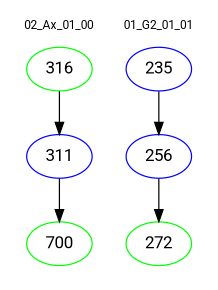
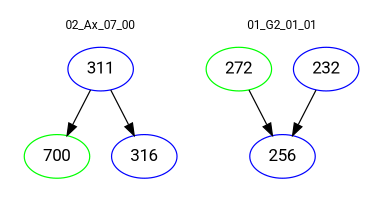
  digraph {
    fontname=Roboto
    node [color=blue fontname=Roboto]
    edge [color=black fontname=Roboto]
    n1 [label=311]
    n2 [color=green label=700]
-   n3 [color=green label=316]
+   n3 [label=316]
    n4 [label=256]
-   n5 [label=235]
+   n5 [label=232]
    n6 [color=green label=272]
    subgraph cluster_1 {
      color=white
      fontsize=10
-     label="02_Ax_01_00"
+     label="02_Ax_07_00"
      n1
      n2
      n3
    }
    subgraph cluster_2 {
      color=white
      fontsize=10
      label="01_G2_01_01"
      n4
      n5
      n6
    }
    n1 -> n2
-   n3 -> n1
-   n4 -> n6
+   n1 -> n3
+   n6 -> n4
    n5 -> n4
  }
